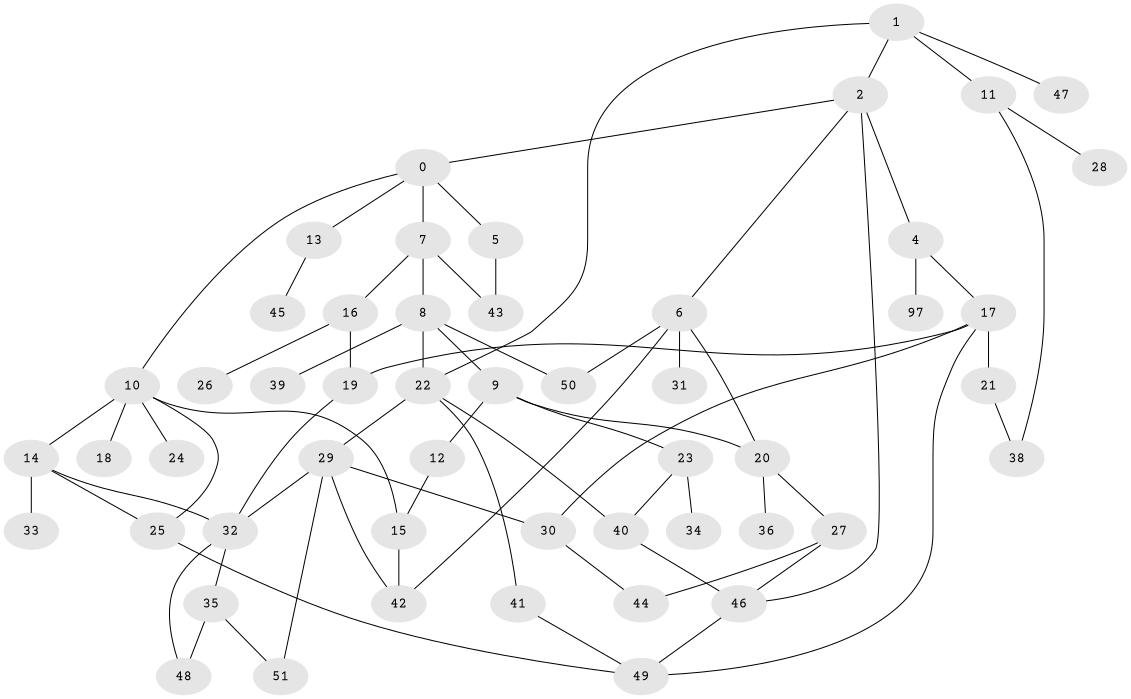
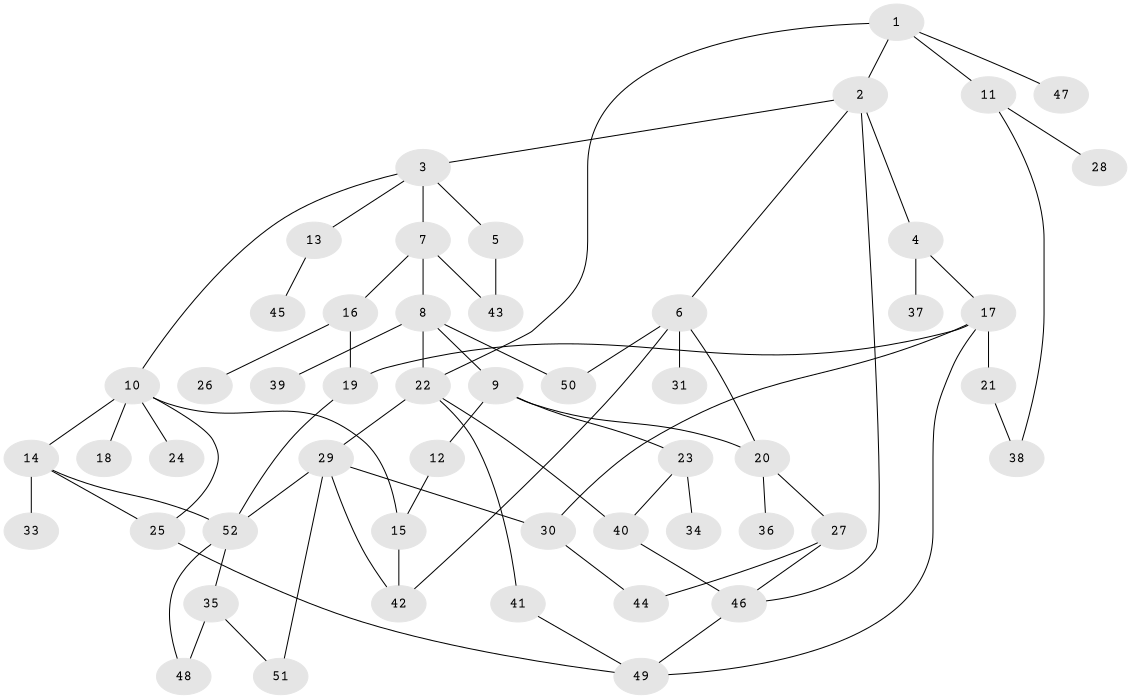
  graph {
    fontname="Courier Prime"
    node [color=gray90 fontname="Courier Prime" style=filled]
    edge [fontname="Courier Prime"]
    1
    2
    11
    22
    47
-   3 [label=0]
+   3
    4
    6
    46
    28
    38
    29
    40
    41
    5
    7
    10
    13
    17
-   37 [label=97]
+   37
    20
    31
    42
    50
    49
    43
    8
    16
    14
    15
    18
    24
    25
    45
    19
    21
    30
    9
    12
    23
    27
    36
    39
    26
    34
-   32
+   32 [label=52]
    33
    35
    48
    44
    51
    1 -- 2
    1 -- 11
    1 -- 22
    1 -- 47
    2 -- 3
    2 -- 4
    2 -- 6
    2 -- 46
    11 -- 28
    11 -- 38
    22 -- 29
    22 -- 40
    22 -- 41
    3 -- 5
    3 -- 7
    3 -- 10
    3 -- 13
    4 -- 17
    4 -- 37
    6 -- 20
    6 -- 31
    6 -- 42
    6 -- 50
    46 -- 49
    29 -- 42
    29 -- 30
    29 -- 32
    29 -- 51
    40 -- 46
    41 -- 49
    5 -- 43
    7 -- 43
    7 -- 8
    7 -- 16
    10 -- 14
    10 -- 15
    10 -- 18
    10 -- 24
    10 -- 25
    13 -- 45
    17 -- 49
    17 -- 19
    17 -- 21
    17 -- 30
    20 -- 27
    20 -- 36
    8 -- 22
    8 -- 50
    8 -- 9
    8 -- 39
    16 -- 19
    16 -- 26
    14 -- 25
    14 -- 32
    14 -- 33
    15 -- 42
    25 -- 49
    19 -- 32
    21 -- 38
    30 -- 44
    9 -- 20
    9 -- 12
    9 -- 23
    12 -- 15
    23 -- 40
    23 -- 34
    27 -- 46
    27 -- 44
    32 -- 35
    32 -- 48
    35 -- 48
    35 -- 51
  }
